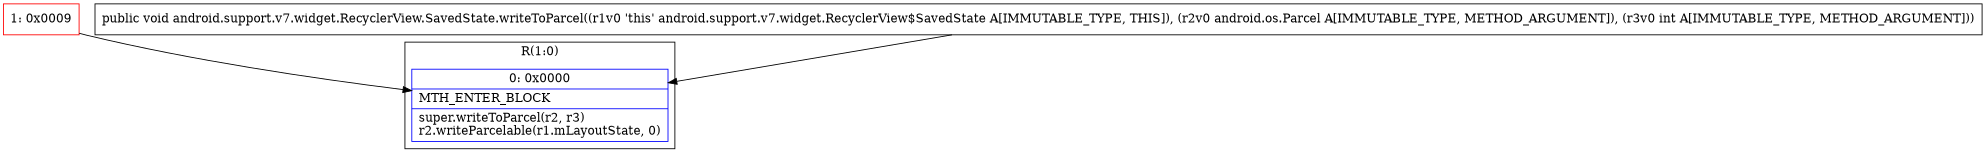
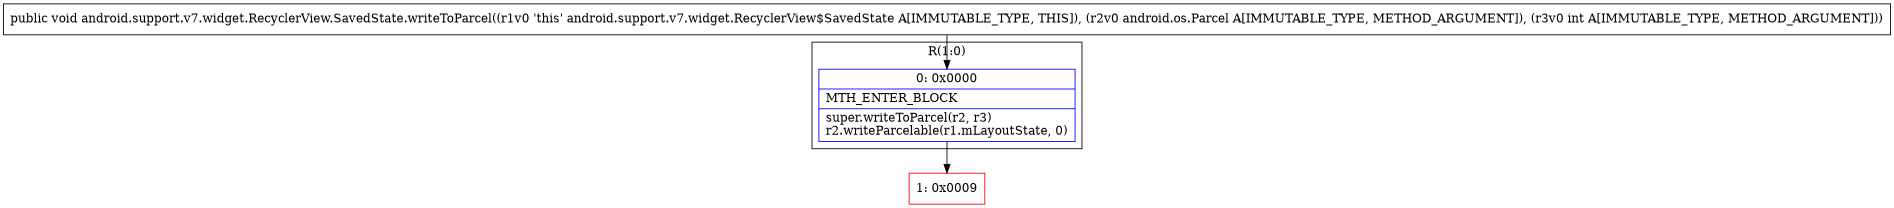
  digraph {
    node [shape=record]
    n1 [color=blue label="{0\:\ 0x0000|MTH_ENTER_BLOCK\l|super.writeToParcel(r2, r3)\lr2.writeParcelable(r1.mLayoutState, 0)\l}"]
    n2 [color=red label="{1\:\ 0x0009}"]
    n3 [label="{public void android.support.v7.widget.RecyclerView.SavedState.writeToParcel((r1v0 'this' android.support.v7.widget.RecyclerView$SavedState A[IMMUTABLE_TYPE, THIS]), (r2v0 android.os.Parcel A[IMMUTABLE_TYPE, METHOD_ARGUMENT]), (r3v0 int A[IMMUTABLE_TYPE, METHOD_ARGUMENT])) }"]
    subgraph cluster_1 {
      label="R(1:0)"
      n1
    }
-   n2 -> n1
+   n1 -> n2
    n3 -> n1
  }
